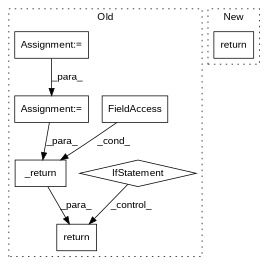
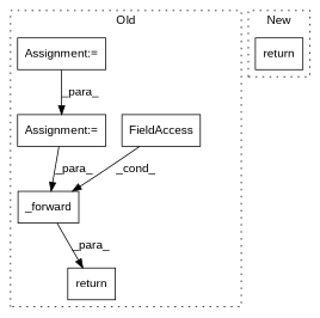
  digraph {
    fontname="Liberation Sans"
    node [a=41 fontname="Liberation Sans" l=7 shape=box]
    edge [fontname="Liberation Sans"]
-   n1 [a=32 l="9,1" label=_return s="32360,32388"]
+   n1 [a=32 l="9,1" label=_forward s="32360,32388"]
    n2 [label=return s=32426]
-   n3 [a=25 l="4,2" label=IfStatement s="32395,32416" shape=diamond]
    n4 [a=22 l=17 label=FieldAccess s=32399]
    n5 [a=7 l=1 label="Assignment:=" s=32284]
    n6 [a=7 l=1 label="Assignment:=" s=32187]
    n7 [label=return s=36854]
    subgraph cluster_1 {
      label=Old
      style=dotted
      n1
      n2
-     n3
      n4
      n5
      n6
    }
    subgraph cluster_2 {
      label=New
      style=dotted
      n7
    }
    n1 -> n2 [label=_para_]
-   n3 -> n2 [label=_control_]
    n4 -> n1 [label=_cond_]
    n5 -> n1 [label=_para_]
    n6 -> n5 [label=_para_]
  }
